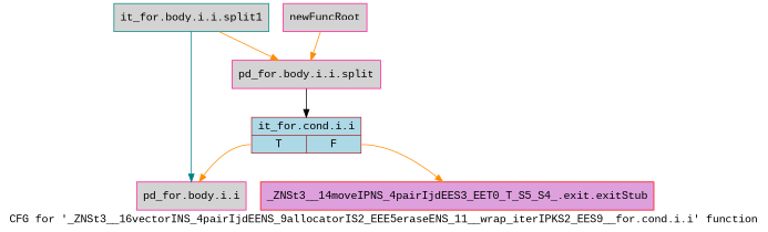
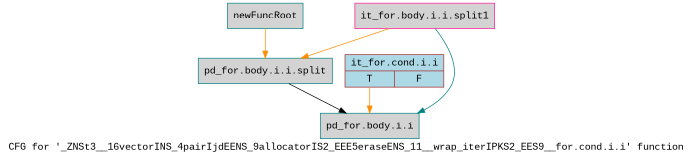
  digraph {
    fontname="Liberation Mono"
    label="CFG for '_ZNSt3__16vectorINS_4pairIjdEENS_9allocatorIS2_EEE5eraseENS_11__wrap_iterIPKS2_EES9__for.cond.i.i' function"
    node [color=deeppink fillcolor=lightgrey fontname="Liberation Mono" shape=record style=filled]
    edge [color=darkorange fontname="Liberation Mono"]
-   n1 [label="{newFuncRoot}"]
-   n2 [label="{pd_for.body.i.i.split}"]
+   n1 [color=teal label="{newFuncRoot}"]
+   n2 [color=teal label="{pd_for.body.i.i.split}"]
    n3 [color=brown fillcolor=lightblue label="{it_for.cond.i.i|{<s0>T|<s1>F}}"]
-   n4 [color=red fillcolor=plum label="{_ZNSt3__14moveIPNS_4pairIjdEES3_EET0_T_S5_S4_.exit.exitStub}"]
-   n5 [label="{pd_for.body.i.i}"]
-   n6 [color=teal label="{it_for.body.i.i.split1}"]
+   n5 [color=teal label="{pd_for.body.i.i}"]
+   n6 [label="{it_for.body.i.i.split1}"]
    n1 -> n2
-   n2 -> n3 [color=black]
-   n3 -> n4 [tailport=s1]
+   n2 -> n5 [color=black]
    n3 -> n5 [tailport=s0]
    n6 -> n2
    n6 -> n5 [color=teal]
  }
